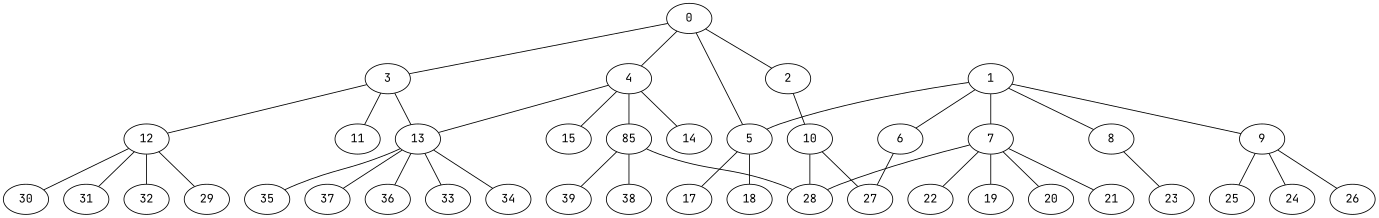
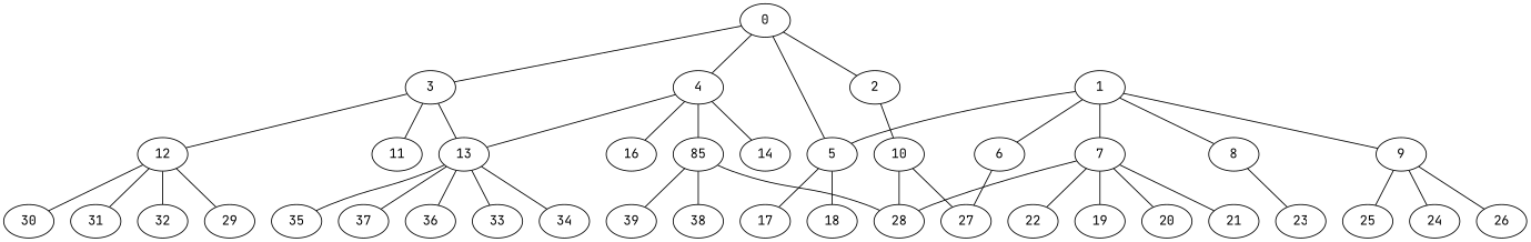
  graph {
    fontname="JetBrains Mono"
    node [fontname="JetBrains Mono"]
    edge [fontname="JetBrains Mono"]
    0
    2
    3
    4
    5
    1
    6
    7
    8
    9
    10
    11
    12
    13
-   16 [label=15]
+   16
    14
    n17 [label=85]
    18
    17
    27
    19
    20
    21
    22
    28
    23
    24
    26
    25
    32
    29
    30
    31
    33
    34
    35
    37
    36
    38
    39
    0 -- 2
    0 -- 3
    0 -- 4
    0 -- 5
    2 -- 10
    3 -- 11
    3 -- 12
    3 -- 13
    4 -- 13
    4 -- 16
    4 -- 14
    4 -- n17
    5 -- 18
    5 -- 17
    1 -- 5
    1 -- 6
    1 -- 7
    1 -- 8
    1 -- 9
    6 -- 27
    7 -- 19
    7 -- 20
    7 -- 21
    7 -- 22
    7 -- 28
    8 -- 23
    9 -- 24
    9 -- 26
    9 -- 25
    10 -- 27
    10 -- 28
    12 -- 32
    12 -- 29
    12 -- 30
    12 -- 31
    13 -- 33
    13 -- 34
    13 -- 35
    13 -- 37
    13 -- 36
    n17 -- 28
    n17 -- 38
    n17 -- 39
  }
